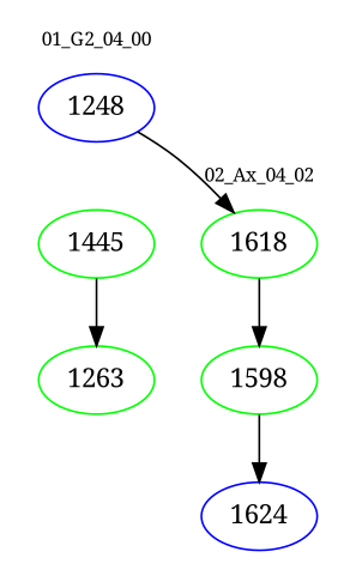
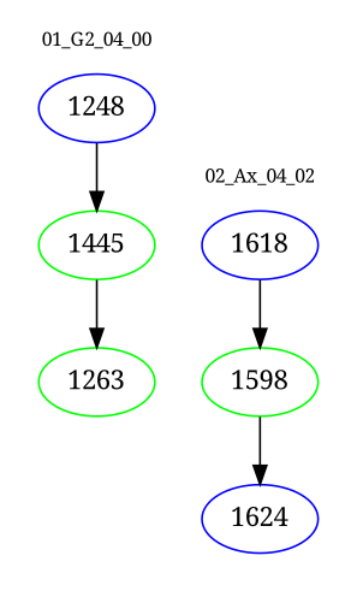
  digraph {
    fontname="Noto Serif"
    node [color=blue fontname="Noto Serif"]
    edge [color=black fontname="Noto Serif"]
-   n1 [color=green label=1618]
+   n1 [label=1618]
    n2 [color=green label=1598]
    n3 [label=1624]
    n4 [label=1248]
    n5 [color=green label=1445]
    n6 [color=green label=1263]
    subgraph cluster_1 {
      color=white
      fontsize=10
      label="02_Ax_04_02"
      n1
      n2
      n3
    }
    subgraph cluster_2 {
      color=white
      fontsize=10
      label="01_G2_04_00"
      n4
      n5
      n6
    }
    n1 -> n2
    n2 -> n3
-   n4 -> n1
+   n4 -> n5
    n5 -> n6
  }
